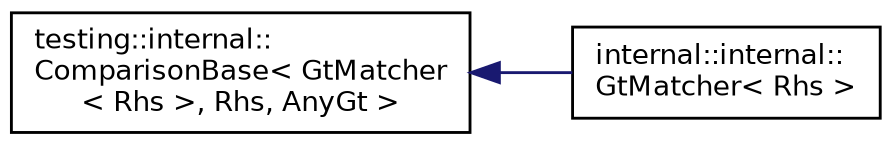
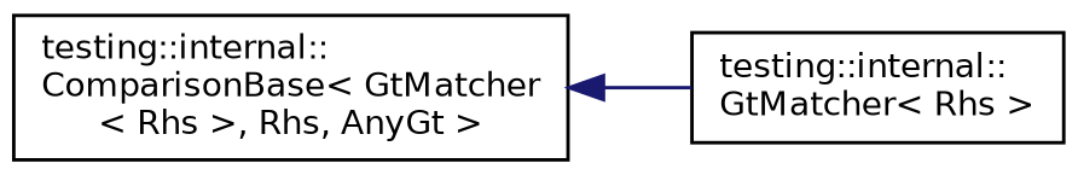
  digraph {
    rankdir=LR
    node [color=black fillcolor=white fontname=Helvetica fontsize=10 shape=record style=filled]
    n1 [height=0.2 label="testing::internal::\lComparisonBase\< GtMatcher\l\< Rhs \>, Rhs, AnyGt \>" width=0.4]
-   n2 [height=0.2 label="internal::internal::\lGtMatcher\< Rhs \>" width=0.4]
+   n2 [height=0.2 label="testing::internal::\lGtMatcher\< Rhs \>" width=0.4]
    n1 -> n2 [color=midnightblue dir=back fontname=Helvetica fontsize=10 labelfontname=Helvetica labelfontsize=10 style=solid]
  }
